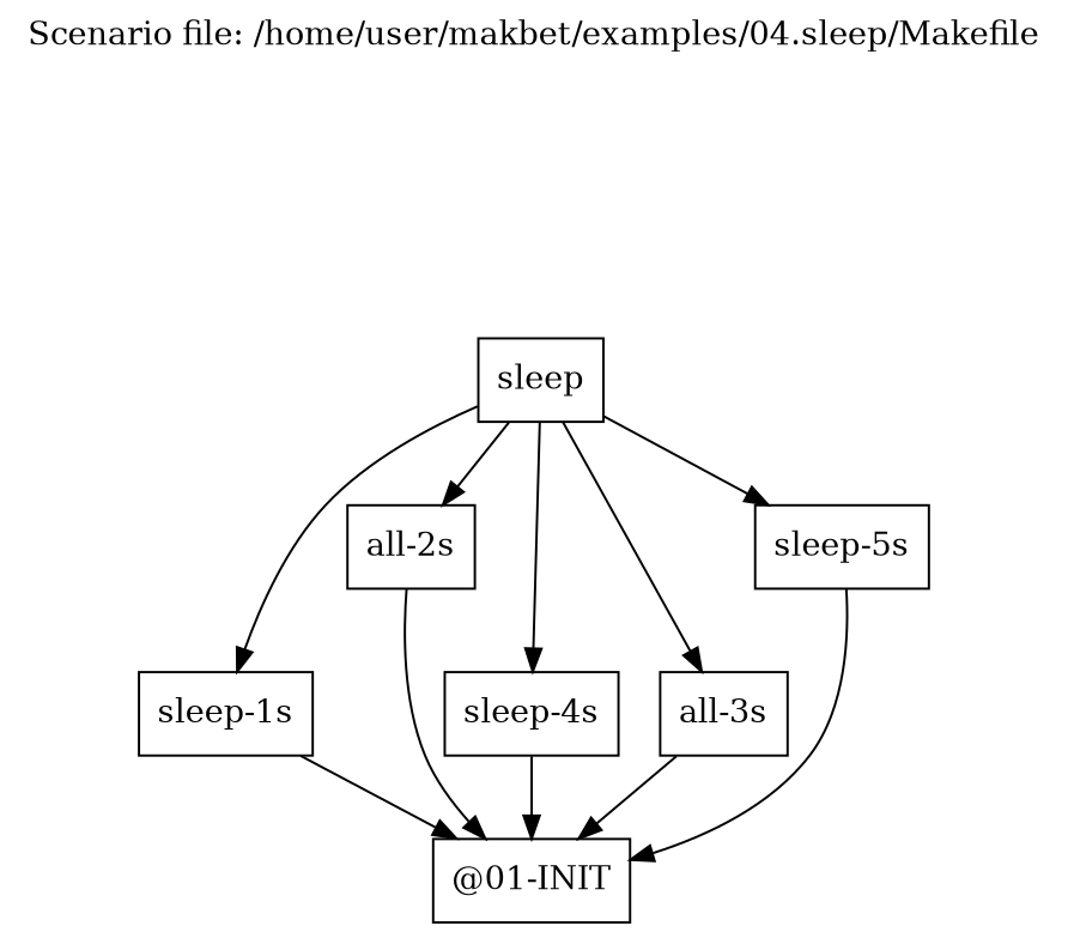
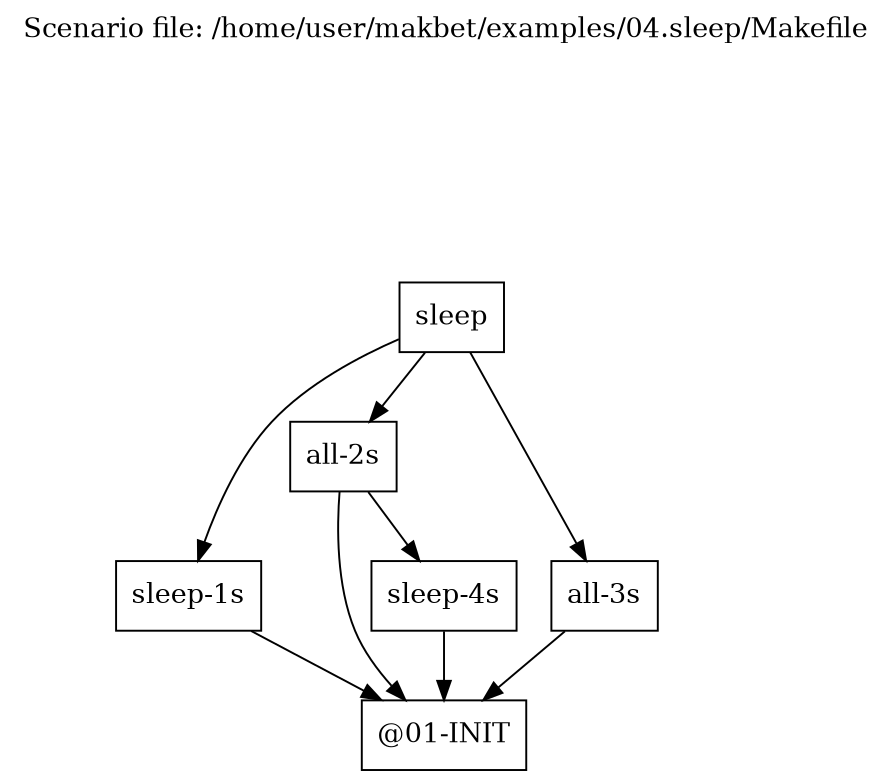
  digraph {
    label="Scenario file: /home/user/makbet/examples/04.sleep/Makefile\n\n\n\n"
    labelloc=t
    node [shape=box]
    n1 [label=sleep]
    "sleep-1s"
    n3 [label="all-2s"]
    n4 [label="all-3s"]
-   "sleep-5s"
    n6 [label="sleep-4s"]
    "@01-INIT"
    n1 -> "sleep-1s"
    n1 -> n3
    n1 -> n4
-   n1 -> "sleep-5s"
-   n1 -> n6
+   n3 -> n6
    "sleep-1s" -> "@01-INIT"
    n3 -> "@01-INIT"
    n4 -> "@01-INIT"
-   "sleep-5s" -> "@01-INIT"
    n6 -> "@01-INIT"
  }
